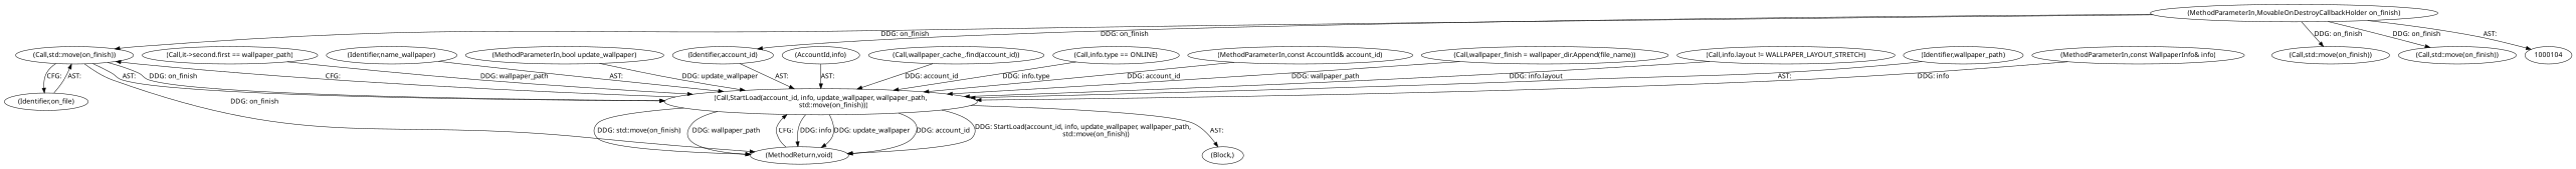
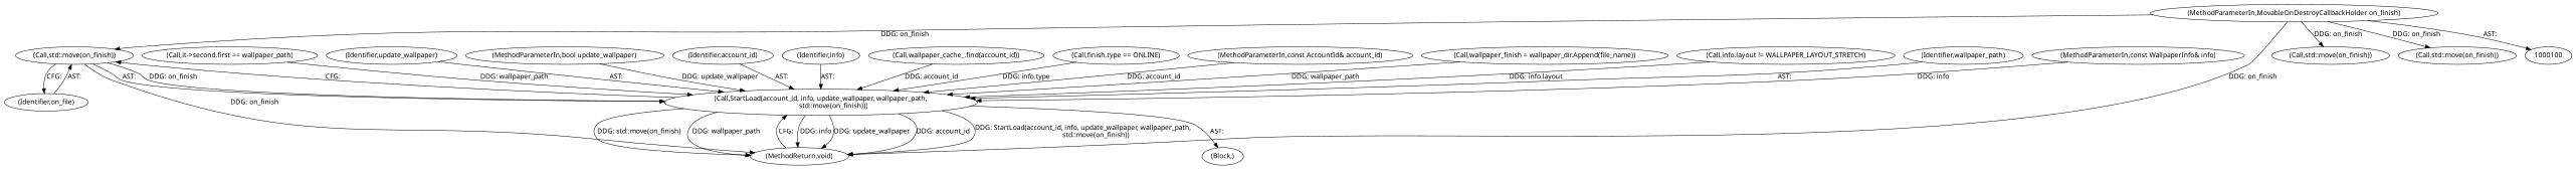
  digraph {
    fontname="Noto Sans"
    node [fontname="Noto Sans"]
    edge [fontname="Noto Sans"]
    n1 [label="(Call,std::move(on_finish))"]
    n2 [label="(Call,StartLoad(account_id, info, update_wallpaper, wallpaper_path,\n              std::move(on_finish)))"]
    n3 [label="(Identifier,on_file)"]
    n4 [label="(MethodReturn,void)"]
    n5 [label="(Block,)"]
    n6 [label="(MethodParameterIn,MovableOnDestroyCallbackHolder on_finish)"]
    n7 [label="(Call,std::move(on_finish))"]
    n8 [label="(Call,std::move(on_finish))"]
-   1000100 [label=1000104]
+   1000100
    n10 [label="(Call,it->second.first == wallpaper_path)"]
-   n11 [label="(Identifier,name_wallpaper)"]
+   n11 [label="(Identifier,update_wallpaper)"]
    n12 [label="(MethodParameterIn,bool update_wallpaper)"]
    n13 [label="(Identifier,account_id)"]
-   n14 [label="(AccountId,info)"]
+   n14 [label="(Identifier,info)"]
    n15 [label="(Call,wallpaper_cache_.find(account_id))"]
-   n16 [label="(Call,info.type == ONLINE)"]
+   n16 [label="(Call,finish.type == ONLINE)"]
    n17 [label="(MethodParameterIn,const AccountId& account_id)"]
    n18 [label="(Call,wallpaper_finish = wallpaper_dir.Append(file_name))"]
    n19 [label="(Call,info.layout != WALLPAPER_LAYOUT_STRETCH)"]
    n20 [label="(Identifier,wallpaper_path)"]
    n21 [label="(MethodParameterIn,const WallpaperInfo& info)"]
    n1 -> n2 [label="AST: "]
    n1 -> n2 [label="DDG: on_finish"]
    n1 -> n3 [label="CFG: "]
    n1 -> n4 [label="DDG: on_finish"]
    n2 -> n1 [label="CFG: "]
    n2 -> n4 [label="DDG: info"]
    n2 -> n4 [label="DDG: update_wallpaper"]
    n2 -> n4 [label="DDG: account_id"]
    n2 -> n4 [label="DDG: StartLoad(account_id, info, update_wallpaper, wallpaper_path,\n              std::move(on_finish))"]
    n2 -> n4 [label="DDG: std::move(on_finish)"]
    n2 -> n4 [label="DDG: wallpaper_path"]
    n2 -> n5 [label="AST: "]
    n3 -> n1 [label="AST: "]
    n4 -> n2 [label="CFG: "]
    n6 -> n1 [label="DDG: on_finish"]
-   n6 -> n13 [label="DDG: on_finish"]
+   n6 -> n4 [label="DDG: on_finish"]
    n6 -> n7 [label="DDG: on_finish"]
    n6 -> n8 [label="DDG: on_finish"]
    n6 -> 1000100 [label="AST: "]
    n10 -> n2 [label="DDG: wallpaper_path"]
    n11 -> n2 [label="AST: "]
    n12 -> n2 [label="DDG: update_wallpaper"]
    n13 -> n2 [label="AST: "]
    n14 -> n2 [label="AST: "]
    n15 -> n2 [label="DDG: account_id"]
    n16 -> n2 [label="DDG: info.type"]
    n17 -> n2 [label="DDG: account_id"]
    n18 -> n2 [label="DDG: wallpaper_path"]
    n19 -> n2 [label="DDG: info.layout"]
    n20 -> n2 [label="AST: "]
    n21 -> n2 [label="DDG: info"]
  }
